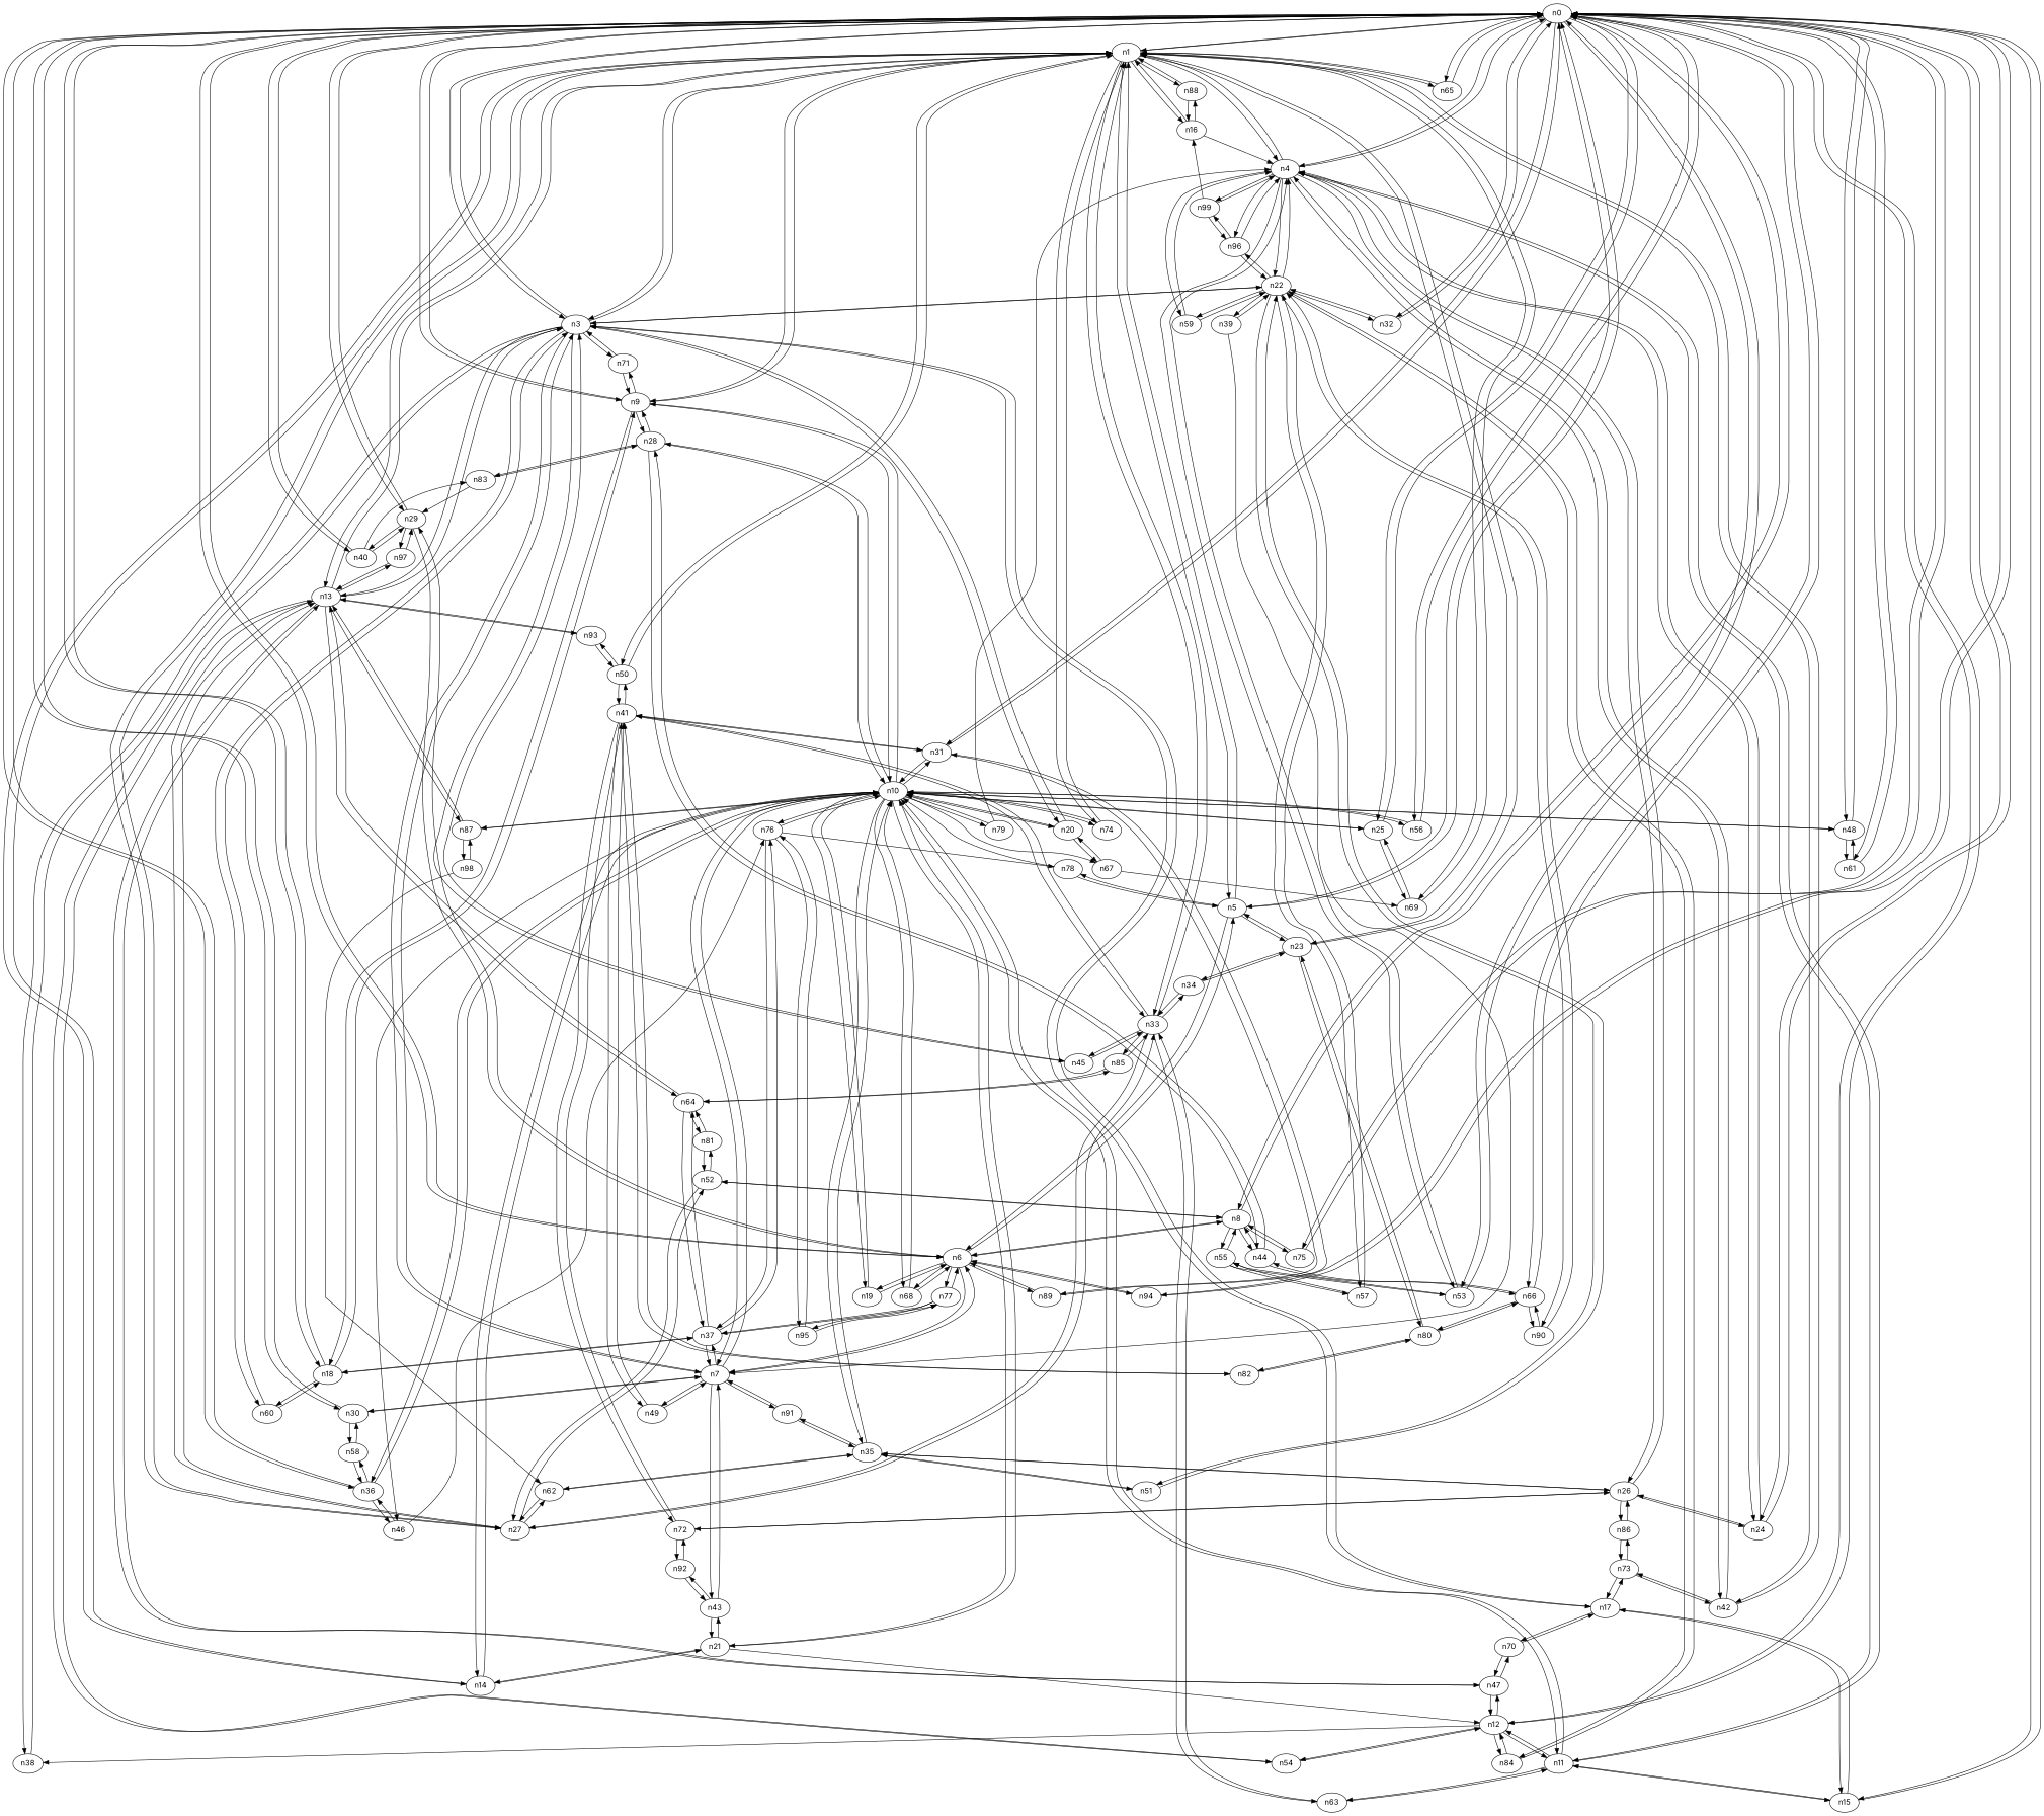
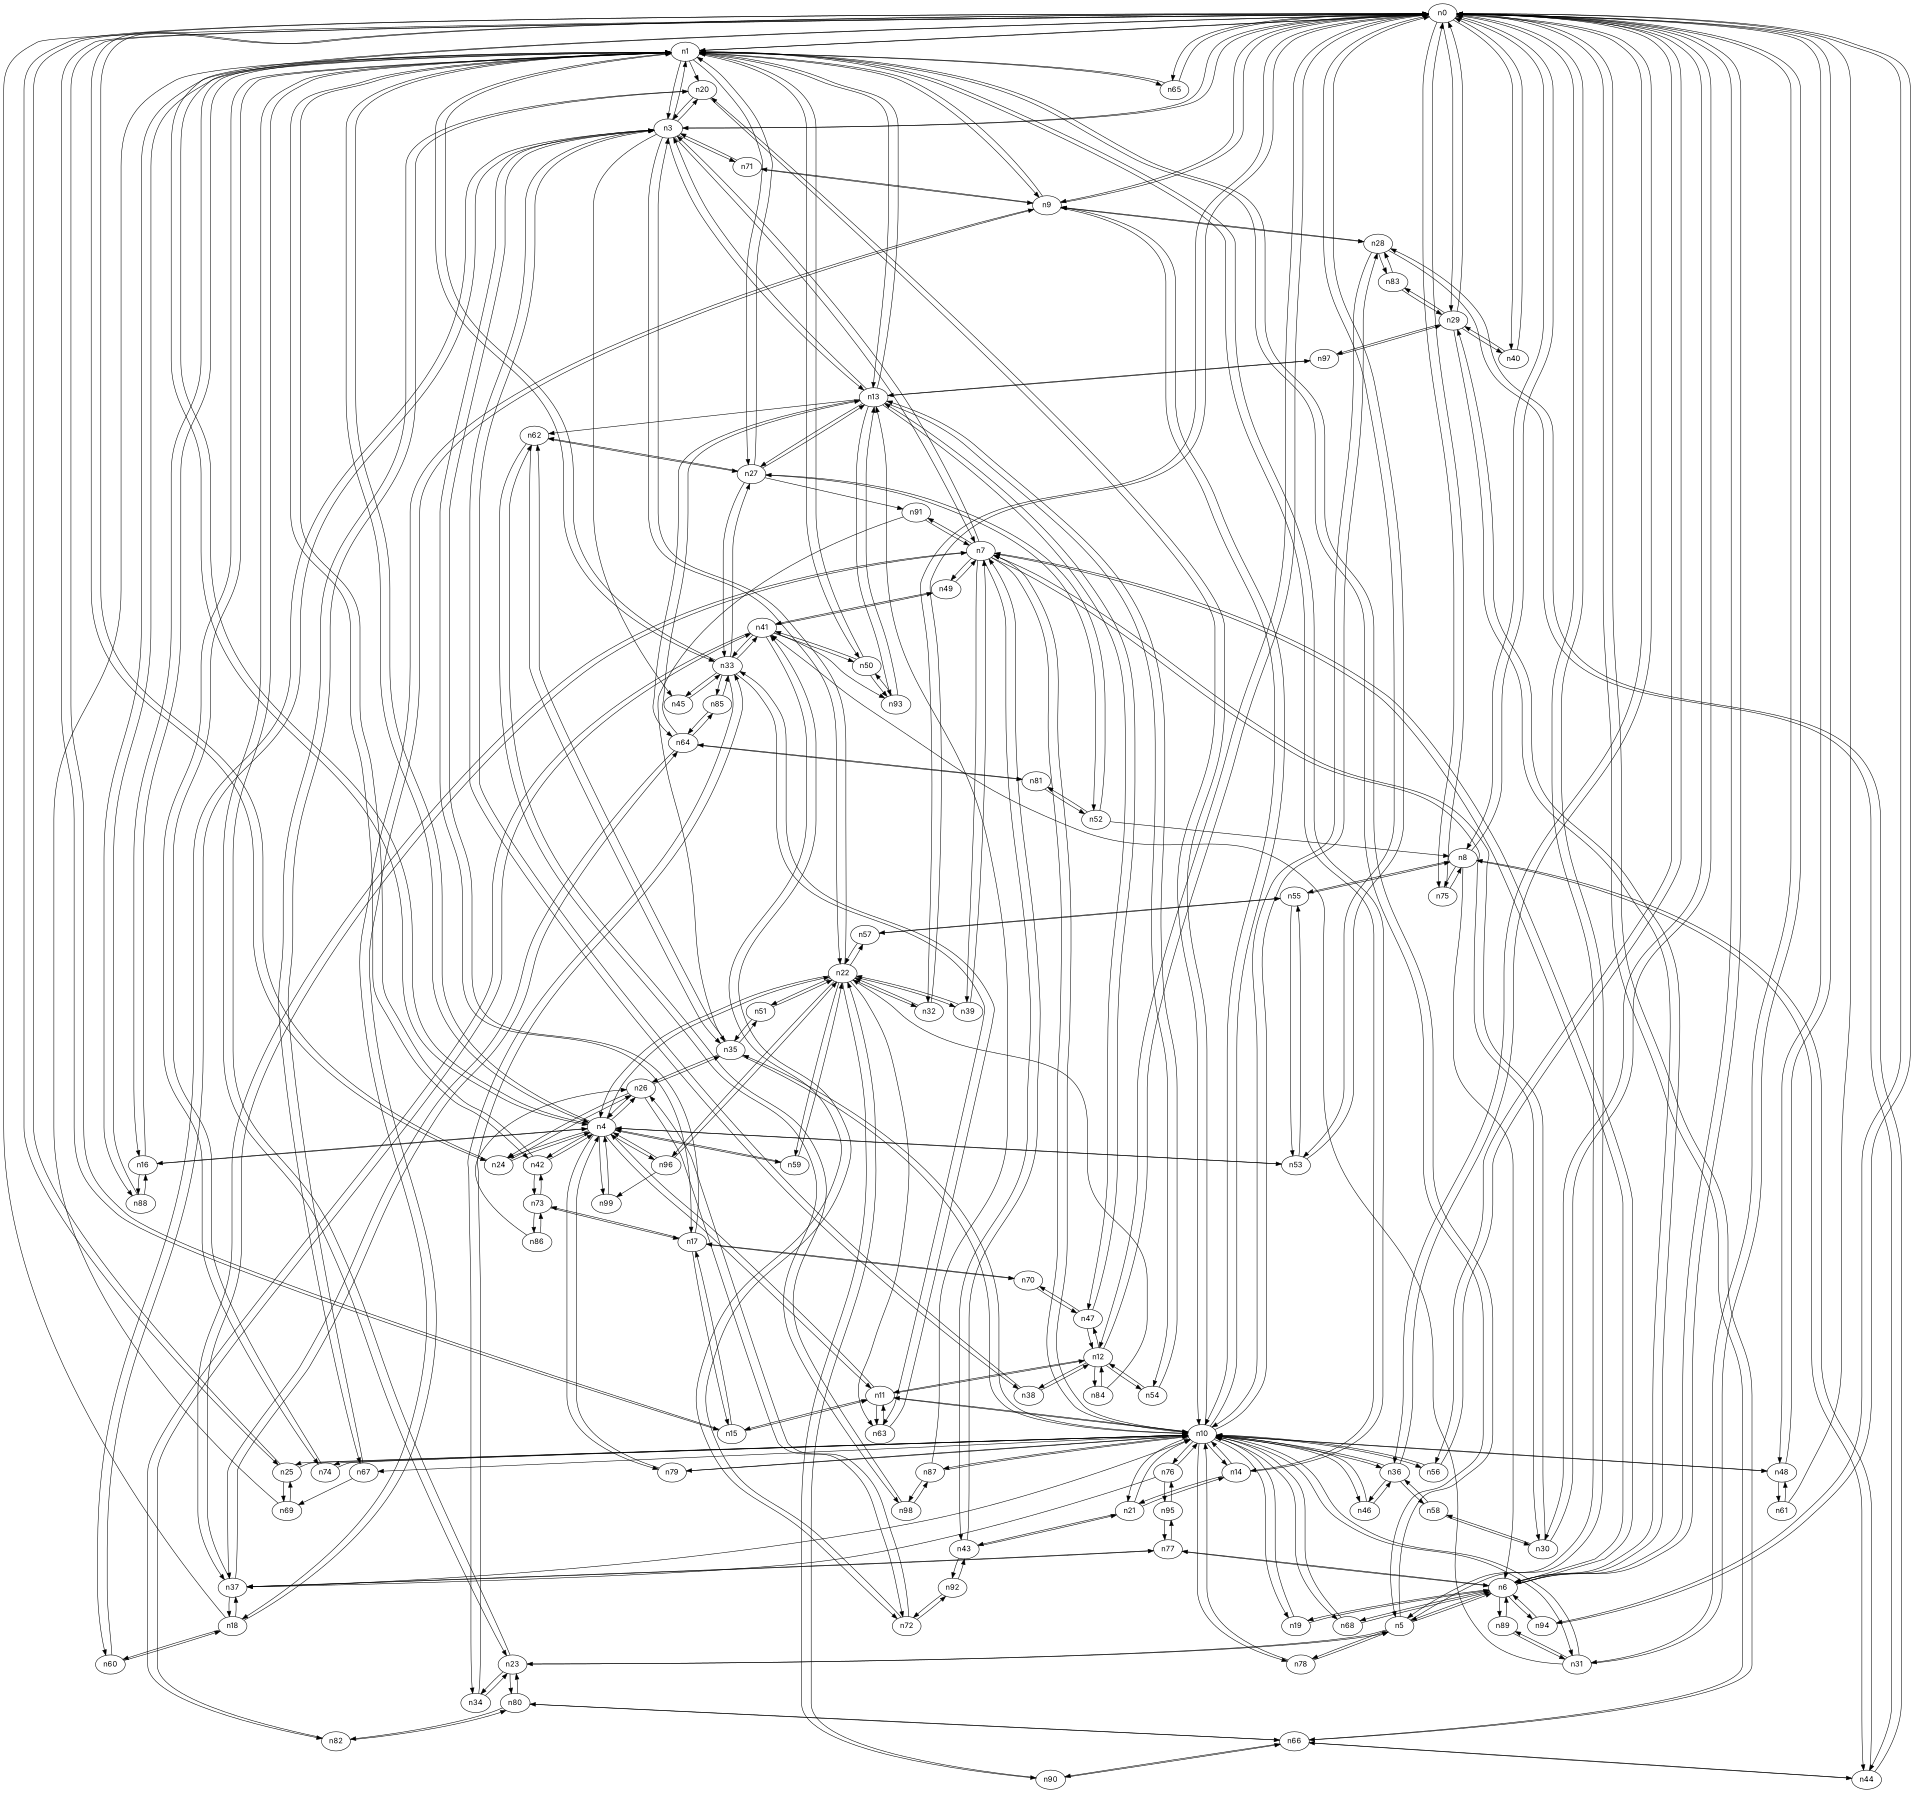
  strict digraph {
    fontname=Inter
    node [fontname=Inter type=switch]
    edge [capacity="1Gbps" fontname=Inter]
    n0
    n1
    n3
    n4
    n5
    n6
    n8
    n9
    n12
    n15
    n18
    n24
    n25
    n29
    n30
    n31
    n32
    n36
    n40
    n48
    n53
    n56
    n61
    n65
    n66
    n75
    n94
    n13
    n14
    n16
    n23
    n27
    n33
    n42
    n50
    n69
    n74
    n88
    n7 [ip="111.0.7.7" mac="00:00:00:00:7:7" type=host]
    n17
    n20
    n22
    n38
    n45
    n60
    n71
    n11
    n26
    n59
    n79
    n96
    n99
    n78
    n19
    n68
    n77
    n89
    n44
    n52
    n55
    n10
    n28
    n47
    n54
    n84
    n37
    n97
    n83
    n58
    n41
    n46
    n90
    n80
    n87
    n64
    n93
    n21
    n34
    n62
    n63
    n85
    n73
    n39
    n43
    n49
    n91
    n70
    n67
    n51
    n57
    n35
    n72
    n86
    n95
    n81
    n76
    n82
    n98
    n92
    n0 -> n1
    n0 -> n3
    n0 -> n4
    n0 -> n5
    n0 -> n6
    n0 -> n8
    n0 -> n9
    n0 -> n12
    n0 -> n15
-   n0 -> n18
    n0 -> n24
    n0 -> n25
    n0 -> n29
    n0 -> n30
    n0 -> n31
    n0 -> n32
    n0 -> n36
    n0 -> n40
    n0 -> n48
    n0 -> n53
    n0 -> n56
-   n0 -> n61
    n0 -> n65
    n0 -> n66
    n0 -> n75
    n0 -> n94
    n1 -> n0
    n1 -> n3
    n1 -> n4
    n1 -> n5
    n1 -> n9
    n1 -> n65
    n1 -> n13
    n1 -> n14
    n1 -> n16
    n1 -> n23
    n1 -> n27
    n1 -> n33
    n1 -> n42
    n1 -> n50
-   n1 -> n69
+   n1 -> n20
    n1 -> n74
    n1 -> n88
    n3 -> n0
    n3 -> n1
    n3 -> n13
    n3 -> n7
    n3 -> n17
    n3 -> n20
    n3 -> n22
    n3 -> n38
    n3 -> n45
    n3 -> n60
    n3 -> n71
    n4 -> n0
    n4 -> n1
    n4 -> n24
    n4 -> n53
-   n99 -> n16
+   n4 -> n16
    n4 -> n42
    n4 -> n22
    n4 -> n11
    n4 -> n26
    n4 -> n59
+   n4 -> n79
    n4 -> n96
    n4 -> n99
    n5 -> n0
    n5 -> n1
    n5 -> n6
    n5 -> n23
    n5 -> n78
    n6 -> n0
    n6 -> n5
-   n6 -> n8
    n6 -> n29
    n6 -> n94
    n6 -> n7
    n6 -> n19
    n6 -> n68
    n6 -> n77
    n6 -> n89
    n8 -> n0
    n8 -> n6
    n8 -> n75
    n8 -> n44
-   n8 -> n52
    n8 -> n55
    n9 -> n0
    n9 -> n1
    n9 -> n18
    n9 -> n71
    n9 -> n10
    n9 -> n28
    n12 -> n0
    n12 -> n38
    n12 -> n11
    n12 -> n47
    n12 -> n54
    n12 -> n84
    n15 -> n0
    n15 -> n17
    n15 -> n11
    n18 -> n0
    n18 -> n9
    n18 -> n60
    n18 -> n37
    n24 -> n0
    n24 -> n4
    n24 -> n26
    n25 -> n0
    n25 -> n69
    n25 -> n10
    n29 -> n0
    n29 -> n6
    n29 -> n40
    n29 -> n97
-   n40 -> n83
+   n29 -> n83
    n30 -> n0
    n30 -> n7
    n30 -> n58
    n31 -> n0
    n31 -> n89
    n31 -> n10
    n31 -> n41
    n32 -> n0
    n32 -> n22
    n36 -> n0
    n36 -> n10
    n36 -> n58
    n36 -> n46
    n40 -> n0
    n40 -> n29
    n48 -> n0
    n48 -> n61
    n48 -> n10
    n53 -> n0
    n53 -> n4
    n53 -> n55
    n56 -> n0
    n56 -> n10
    n61 -> n0
    n61 -> n48
    n65 -> n0
    n65 -> n1
    n66 -> n0
    n66 -> n44
    n66 -> n90
    n66 -> n80
    n75 -> n0
    n75 -> n8
    n94 -> n0
    n94 -> n6
    n13 -> n1
    n13 -> n3
    n13 -> n27
    n13 -> n47
    n13 -> n54
    n13 -> n97
-   n13 -> n87
+   n13 -> n62
    n13 -> n64
    n13 -> n93
    n14 -> n1
    n14 -> n10
    n14 -> n21
    n16 -> n1
    n16 -> n4
    n16 -> n88
    n23 -> n1
    n23 -> n5
    n23 -> n80
    n23 -> n34
    n27 -> n1
    n27 -> n13
    n27 -> n33
    n27 -> n52
    n27 -> n62
    n33 -> n1
    n33 -> n27
    n33 -> n45
    n33 -> n41
    n33 -> n34
    n33 -> n63
    n33 -> n85
    n42 -> n1
    n42 -> n4
    n42 -> n73
    n50 -> n1
    n50 -> n41
    n50 -> n93
    n69 -> n1
    n69 -> n25
    n74 -> n1
    n74 -> n10
    n88 -> n1
    n88 -> n16
    n7 -> n3
    n7 -> n6
    n7 -> n30
    n7 -> n10
    n7 -> n37
+   n7 -> n39
    n7 -> n43
    n7 -> n49
    n7 -> n91
    n17 -> n3
    n17 -> n15
    n17 -> n73
    n17 -> n70
    n20 -> n3
    n20 -> n10
    n20 -> n67
    n22 -> n3
    n22 -> n4
    n22 -> n32
    n22 -> n59
    n22 -> n96
-   n22 -> n84
+   n22 -> n63
    n22 -> n90
    n22 -> n39
    n22 -> n51
    n22 -> n57
    n38 -> n3
-   n21 -> n12
-   n45 -> n3
+   n38 -> n12
    n45 -> n33
    n60 -> n3
    n60 -> n18
    n71 -> n3
    n71 -> n9
    n11 -> n4
    n11 -> n12
    n11 -> n15
    n11 -> n10
    n11 -> n63
    n26 -> n4
    n26 -> n24
    n26 -> n35
    n26 -> n72
-   n26 -> n86
    n59 -> n4
    n59 -> n22
    n79 -> n4
    n79 -> n10
    n96 -> n4
    n96 -> n22
    n96 -> n99
    n99 -> n4
-   n99 -> n96
    n78 -> n5
    n78 -> n10
    n19 -> n6
    n19 -> n10
    n68 -> n6
    n68 -> n10
    n77 -> n6
    n77 -> n37
    n77 -> n95
    n89 -> n6
    n89 -> n31
    n44 -> n8
    n44 -> n66
    n44 -> n28
    n52 -> n8
    n52 -> n27
    n52 -> n81
    n55 -> n8
    n55 -> n53
    n55 -> n57
    n10 -> n9
    n10 -> n25
    n10 -> n31
    n10 -> n36
    n10 -> n48
    n10 -> n56
    n10 -> n14
    n10 -> n74
    n10 -> n7
    n10 -> n20
    n10 -> n11
    n10 -> n79
-   n76 -> n78
+   n10 -> n78
    n10 -> n19
    n10 -> n68
    n10 -> n28
    n10 -> n46
    n10 -> n87
    n10 -> n21
    n10 -> n67
    n10 -> n35
    n10 -> n76
    n28 -> n9
    n28 -> n44
    n28 -> n10
    n28 -> n83
    n47 -> n12
    n47 -> n13
    n47 -> n70
    n54 -> n12
    n54 -> n13
    n84 -> n12
    n84 -> n22
    n37 -> n18
    n37 -> n7
    n37 -> n77
    n37 -> n64
-   n37 -> n76
+   n37 -> n10
    n97 -> n29
    n97 -> n13
    n83 -> n29
    n83 -> n28
    n58 -> n30
    n58 -> n36
-   n41 -> n31
+   n41 -> n93
    n41 -> n33
    n41 -> n50
    n41 -> n49
    n41 -> n72
    n41 -> n82
    n46 -> n36
-   n46 -> n76
+   n46 -> n10
    n90 -> n66
    n90 -> n22
    n80 -> n66
    n80 -> n23
    n80 -> n82
    n87 -> n13
    n87 -> n10
    n87 -> n98
    n64 -> n13
    n64 -> n37
    n64 -> n85
    n64 -> n81
    n93 -> n13
    n93 -> n50
    n21 -> n14
    n21 -> n10
    n21 -> n43
    n34 -> n23
    n34 -> n33
    n62 -> n27
    n62 -> n35
+   n62 -> n98
    n63 -> n33
    n63 -> n11
    n85 -> n33
    n85 -> n64
    n73 -> n42
    n73 -> n17
    n73 -> n86
    n39 -> n7
    n39 -> n22
    n43 -> n7
    n43 -> n21
    n43 -> n92
    n49 -> n7
    n49 -> n41
    n91 -> n7
    n91 -> n35
    n70 -> n17
    n70 -> n47
    n67 -> n69
    n67 -> n20
    n51 -> n22
    n51 -> n35
    n57 -> n22
    n57 -> n55
    n35 -> n26
    n35 -> n10
    n35 -> n62
-   n35 -> n91
+   n27 -> n91
    n35 -> n51
    n72 -> n26
    n72 -> n41
    n72 -> n92
    n86 -> n26
    n86 -> n73
    n95 -> n77
    n95 -> n76
    n81 -> n52
    n81 -> n64
    n76 -> n10
    n76 -> n37
    n76 -> n95
    n82 -> n41
    n82 -> n80
    n98 -> n87
    n98 -> n62
    n92 -> n43
    n92 -> n72
  }
